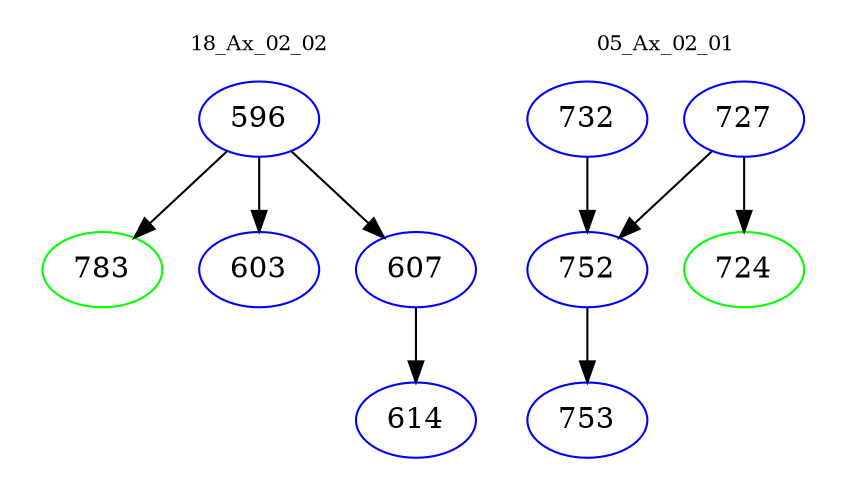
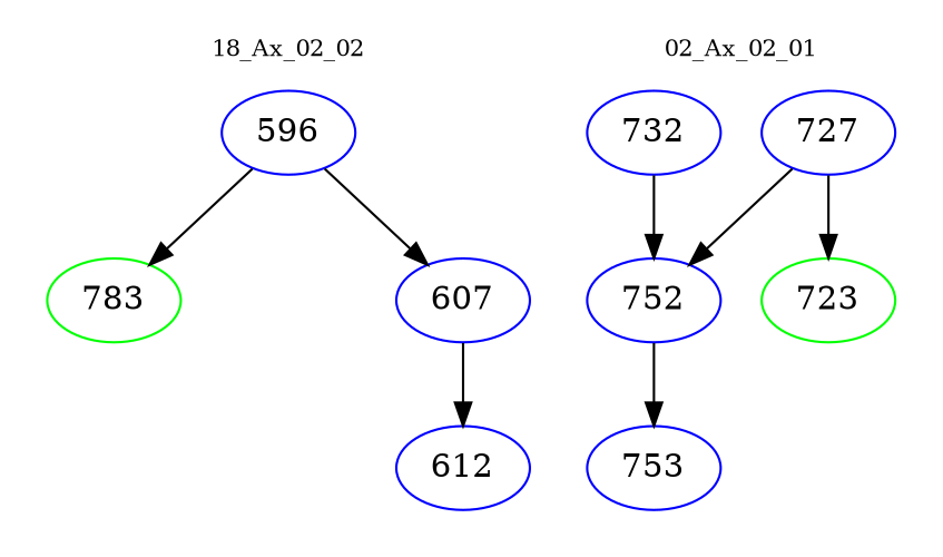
  digraph {
    node [color=blue]
    edge [color=black]
    n1 [label=596]
    n2 [color=green label=783]
-   n3 [label=603]
    n4 [label=607]
-   n5 [label=614]
+   n5 [label=612]
    n6 [label=727]
-   n7 [color=green label=724]
+   n7 [color=green label=723]
    n8 [label=732]
    n9 [label=752]
    n10 [label=753]
    subgraph cluster_1 {
      color=white
      fontsize=10
      label="18_Ax_02_02"
      n1
      n2
-     n3
      n4
      n5
    }
    subgraph cluster_2 {
      color=white
      fontsize=10
-     label="05_Ax_02_01"
+     label="02_Ax_02_01"
      n6
      n7
      n8
      n9
      n10
    }
    n1 -> n2
-   n1 -> n3
    n1 -> n4
    n4 -> n5
    n6 -> n7
    n6 -> n9
    n8 -> n9
    n9 -> n10
  }
